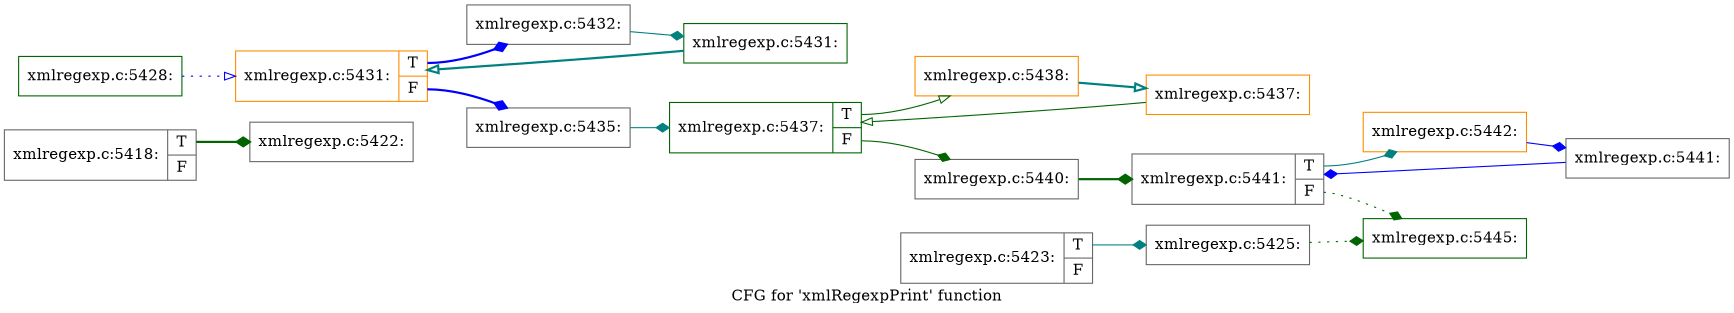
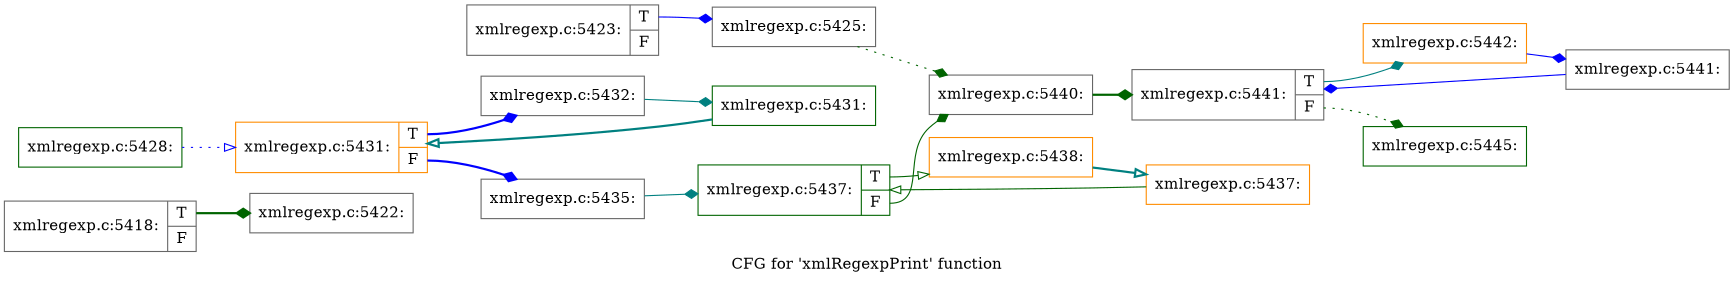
  digraph {
    label="CFG for 'xmlRegexpPrint' function"
    rankdir=LR
    node [color=gray40 shape=record]
    edge [arrowhead=diamond color=darkgreen style=solid]
    n1 [label="{xmlregexp.c:5418:|{<s0>T|<s1>F}}"]
    n2 [label="{xmlregexp.c:5422:}"]
    n3 [label="{xmlregexp.c:5423:|{<s0>T|<s1>F}}"]
    n4 [label="{xmlregexp.c:5425:}"]
    n5 [color=darkgreen label="{xmlregexp.c:5445:}"]
    n6 [color=darkgreen label="{xmlregexp.c:5428:}"]
    n7 [color=darkorange label="{xmlregexp.c:5431:|{<s0>T|<s1>F}}"]
    n8 [label="{xmlregexp.c:5432:}"]
    n9 [label="{xmlregexp.c:5435:}"]
    n10 [color=darkgreen label="{xmlregexp.c:5431:}"]
    n11 [color=darkgreen label="{xmlregexp.c:5437:|{<s0>T|<s1>F}}"]
    n12 [color=darkorange label="{xmlregexp.c:5438:}"]
    n13 [label="{xmlregexp.c:5440:}"]
    n14 [color=darkorange label="{xmlregexp.c:5437:}"]
    n15 [label="{xmlregexp.c:5441:|{<s0>T|<s1>F}}"]
    n16 [color=darkorange label="{xmlregexp.c:5442:}"]
    n17 [label="{xmlregexp.c:5441:}"]
    n1 -> n2 [style=bold tailport=s0]
-   n3 -> n4 [color=teal tailport=s0]
-   n4 -> n5 [style=dotted]
+   n3 -> n4 [color=blue tailport=s0]
+   n4 -> n13 [style=dotted]
    n6 -> n7 [arrowhead=onormal color=blue style=dotted]
    n7 -> n8 [color=blue style=bold tailport=s0]
    n7 -> n9 [color=blue style=bold tailport=s1]
    n8 -> n10 [color=teal]
    n9 -> n11 [color=teal]
    n10 -> n7 [arrowhead=onormal color=teal style=bold]
    n11 -> n12 [arrowhead=onormal tailport=s0]
    n11 -> n13 [tailport=s1]
    n12 -> n14 [arrowhead=onormal color=teal style=bold]
    n13 -> n15 [style=bold]
    n14 -> n11 [arrowhead=onormal]
    n15 -> n5 [style=dotted tailport=s1]
    n15 -> n16 [color=teal tailport=s0]
    n16 -> n17 [color=blue]
    n17 -> n15 [color=blue]
  }
